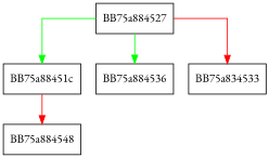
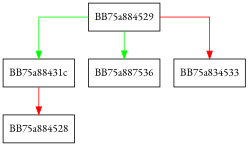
  digraph {
    fontname="EB Garamond"
    splines=ortho
    node [fontname="EB Garamond" shape=box]
    edge [color=red fontname="EB Garamond"]
-   BB75a88451c
-   BB75a884528 [label=BB75a884548]
-   BB75a884529 [label=BB75a884527]
-   BB75a884536
+   BB75a88451c [label=BB75a88431c]
+   BB75a884528
+   BB75a884529
+   BB75a884536 [label=BB75a887536]
    n5 [label=BB75a834533]
    BB75a88451c -> BB75a884528
    BB75a884529 -> BB75a88451c [color=green]
    BB75a884529 -> BB75a884536 [color=green]
    BB75a884529 -> n5
  }
